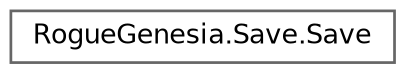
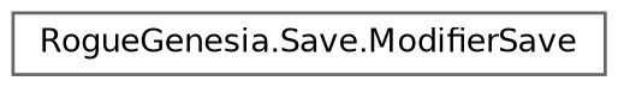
  digraph {
    rankdir=TB
-   n1 [color=grey40 fillcolor=white fontname=Helvetica fontsize=10 height=0.2 label="RogueGenesia.Save.Save" shape=box style=filled width=0.4]
+   n1 [color=grey40 fillcolor=white fontname=Helvetica fontsize=10 height=0.2 label="RogueGenesia.Save.ModifierSave" shape=box style=filled width=0.4]
  }
